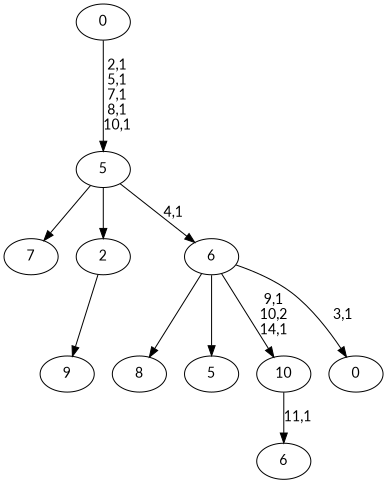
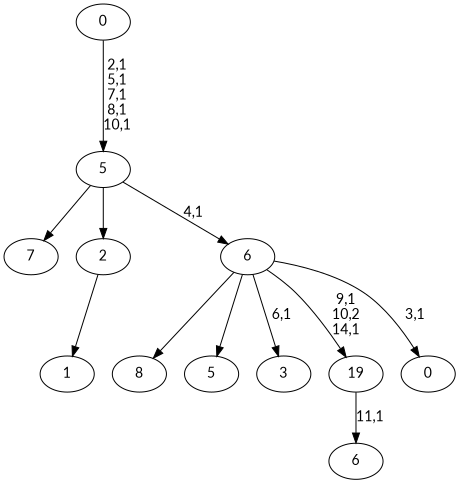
  digraph {
    fontname=Lato
    node [fontname=Lato]
    edge [fontname=Lato]
    n1 [label=8]
    n2 [label=7]
    n3 [label=6]
    n4 [label=5]
+   n5 [label=3]
    n6 [label=2]
-   n7 [label=9]
-   10
+   n7 [label=1]
+   10 [label=19]
    n9 [label=0]
    6
    5
    0
    n6 -> n7
    10 -> n3 [label="11,1"]
    6 -> n1
    6 -> n4
+   6 -> n5 [label="6,1"]
    6 -> 10 [label="9,1\n10,2\n14,1"]
    6 -> n9 [label="3,1"]
    5 -> n2
    5 -> n6
    5 -> 6 [label="4,1"]
    0 -> 5 [label="2,1\n5,1\n7,1\n8,1\n10,1"]
  }
